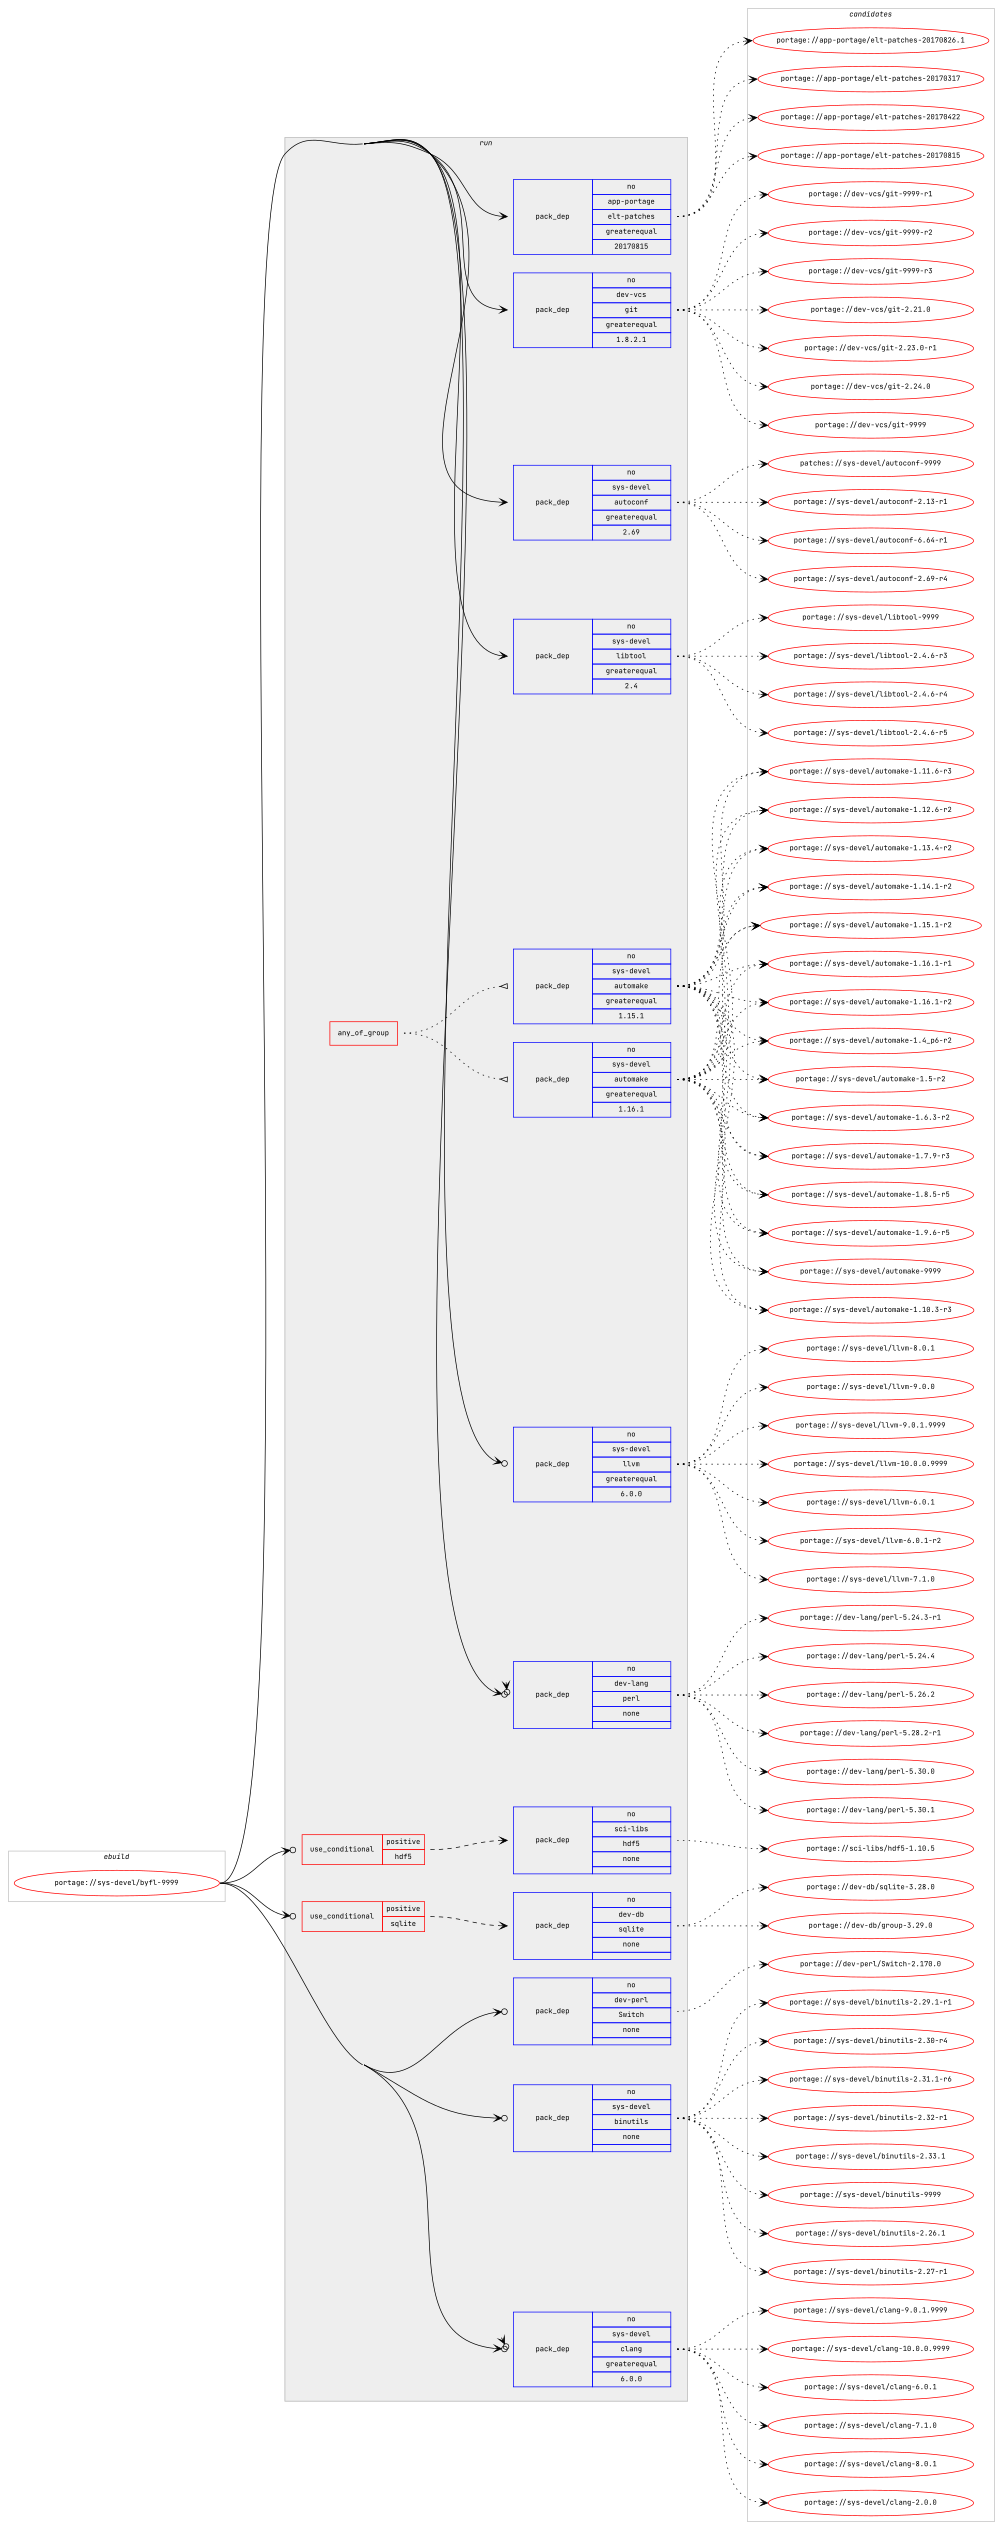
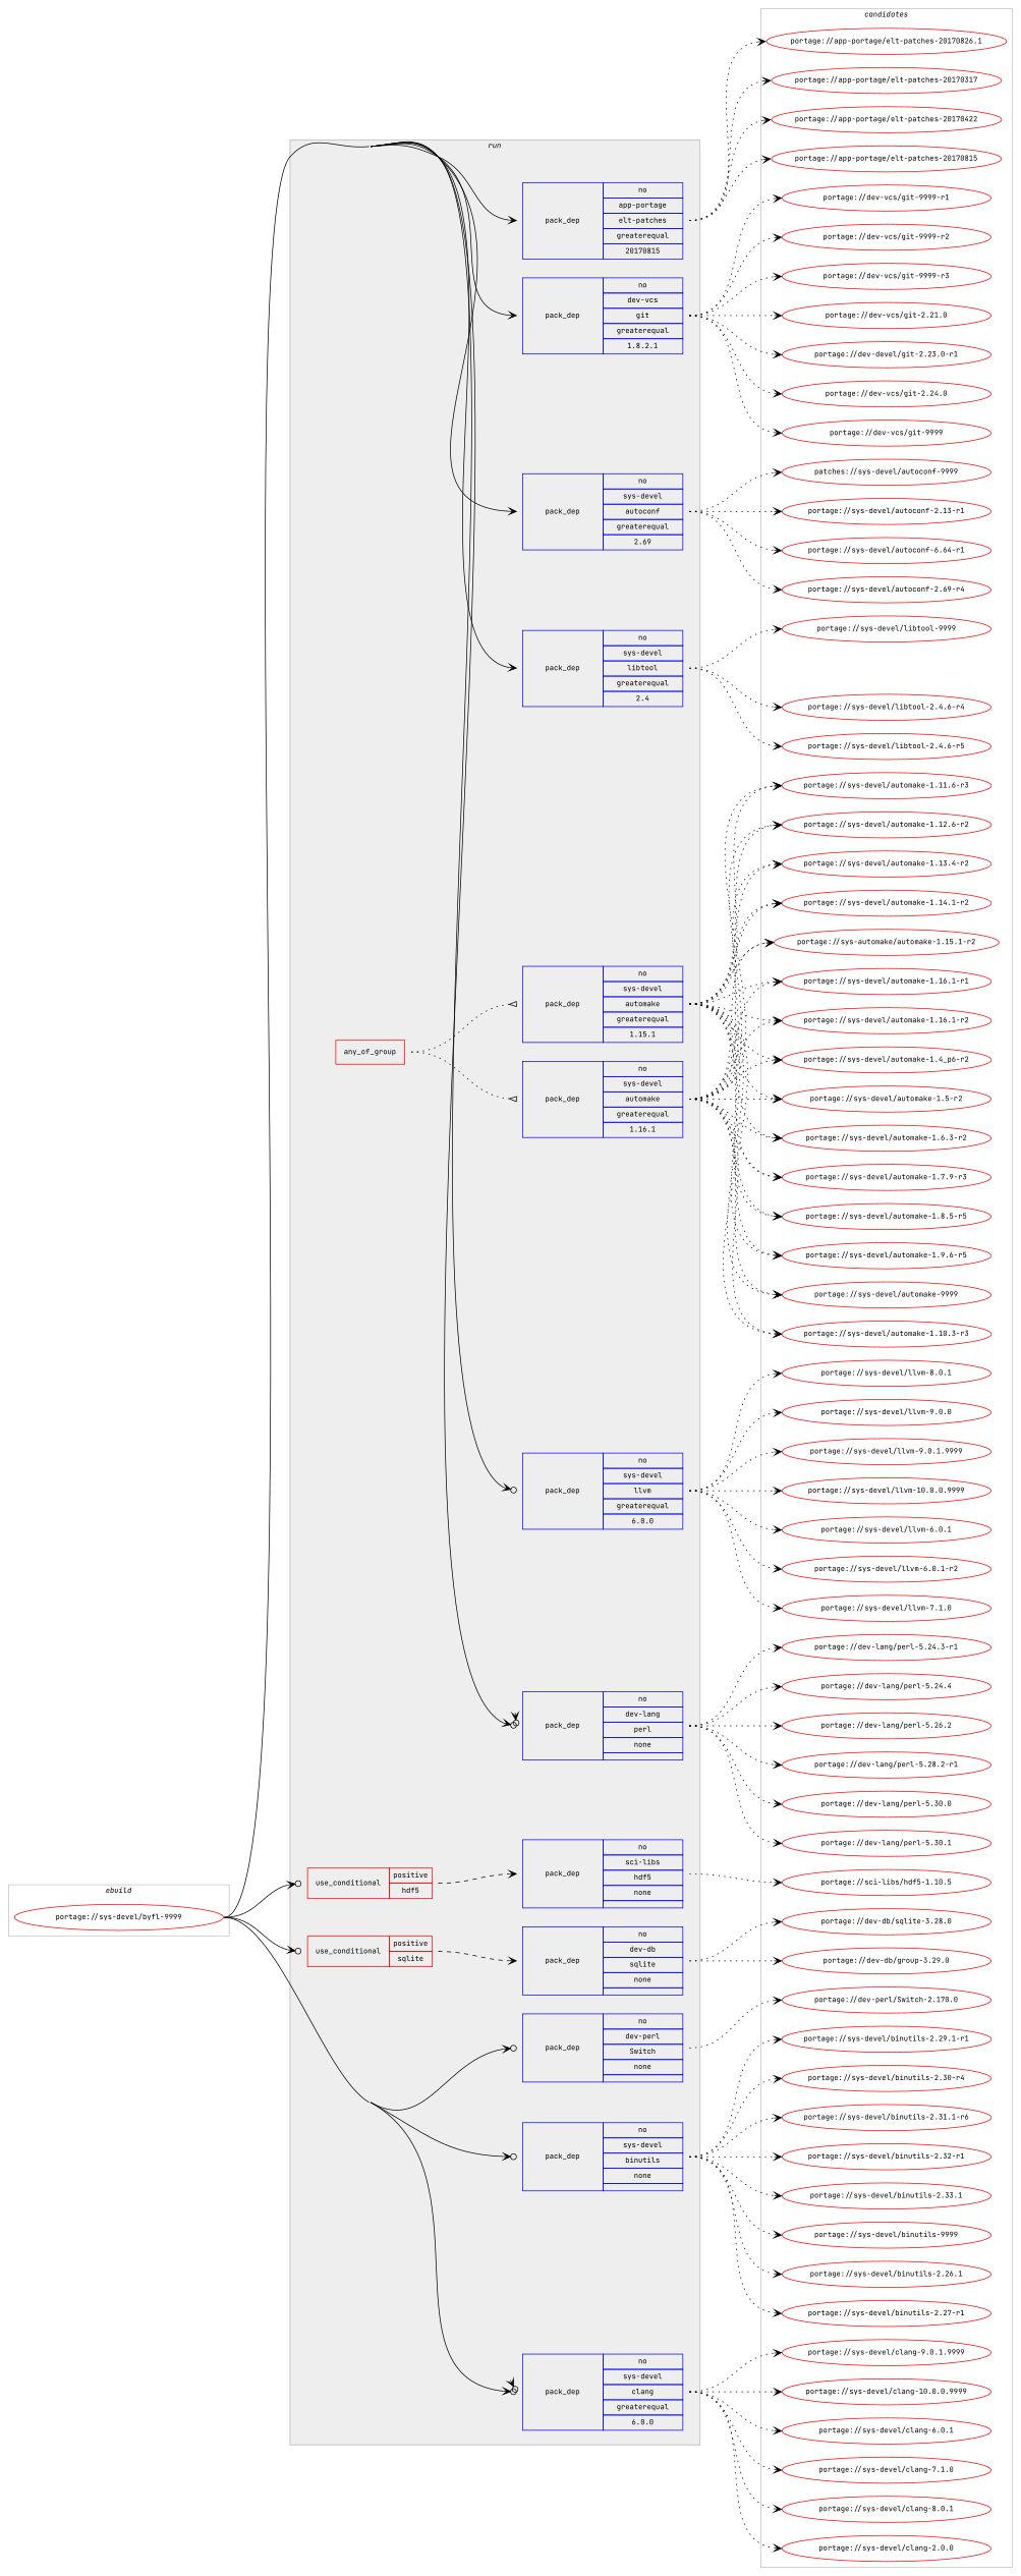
  digraph {
    compound=true
    concentrate=true
    fontname="JetBrains Mono"
    fontsize=10
    newrank=true
    rankdir=LR
    ranksep=1.5
    node [color=red fontname="JetBrains Mono" fontsize=10]
    edge [arrowhead=vee fontname="JetBrains Mono" headport=w style=dotted tailport=e weight=100]
    n1 [label="portage://sys-devel/byfl-9999" width=4]
    n2 [color=blue label=<<TABLE BORDER="0" CELLBORDER="1" CELLSPACING="0" CELLPADDING="4" WIDTH="220"><TR><TD ROWSPAN="6" CELLPADDING="30">pack_dep</TD></TR><TR><TD WIDTH="110">no</TD></TR><TR><TD>sys-devel</TD></TR><TR><TD>automake</TD></TR><TR><TD>greaterequal</TD></TR><TR><TD>1.16.1</TD></TR></TABLE>> shape=none]
    n3 [color=blue label=<<TABLE BORDER="0" CELLBORDER="1" CELLSPACING="0" CELLPADDING="4" WIDTH="220"><TR><TD ROWSPAN="6" CELLPADDING="30">pack_dep</TD></TR><TR><TD WIDTH="110">no</TD></TR><TR><TD>sys-devel</TD></TR><TR><TD>automake</TD></TR><TR><TD>greaterequal</TD></TR><TR><TD>1.15.1</TD></TR></TABLE>> shape=none]
    n4 [label=<<TABLE BORDER="0" CELLBORDER="1" CELLSPACING="0" CELLPADDING="4"><TR><TD CELLPADDING="10">any_of_group</TD></TR></TABLE>> shape=none]
    n5 [color=blue label=<<TABLE BORDER="0" CELLBORDER="1" CELLSPACING="0" CELLPADDING="4" WIDTH="220"><TR><TD ROWSPAN="6" CELLPADDING="30">pack_dep</TD></TR><TR><TD WIDTH="110">no</TD></TR><TR><TD>app-portage</TD></TR><TR><TD>elt-patches</TD></TR><TR><TD>greaterequal</TD></TR><TR><TD>20170815</TD></TR></TABLE>> shape=none]
    n6 [color=blue label=<<TABLE BORDER="0" CELLBORDER="1" CELLSPACING="0" CELLPADDING="4" WIDTH="220"><TR><TD ROWSPAN="6" CELLPADDING="30">pack_dep</TD></TR><TR><TD WIDTH="110">no</TD></TR><TR><TD>dev-vcs</TD></TR><TR><TD>git</TD></TR><TR><TD>greaterequal</TD></TR><TR><TD>1.8.2.1</TD></TR></TABLE>> shape=none]
    n7 [color=blue label=<<TABLE BORDER="0" CELLBORDER="1" CELLSPACING="0" CELLPADDING="4" WIDTH="220"><TR><TD ROWSPAN="6" CELLPADDING="30">pack_dep</TD></TR><TR><TD WIDTH="110">no</TD></TR><TR><TD>sys-devel</TD></TR><TR><TD>autoconf</TD></TR><TR><TD>greaterequal</TD></TR><TR><TD>2.69</TD></TR></TABLE>> shape=none]
    n8 [color=blue label=<<TABLE BORDER="0" CELLBORDER="1" CELLSPACING="0" CELLPADDING="4" WIDTH="220"><TR><TD ROWSPAN="6" CELLPADDING="30">pack_dep</TD></TR><TR><TD WIDTH="110">no</TD></TR><TR><TD>sys-devel</TD></TR><TR><TD>libtool</TD></TR><TR><TD>greaterequal</TD></TR><TR><TD>2.4</TD></TR></TABLE>> shape=none]
    n9 [color=blue label=<<TABLE BORDER="0" CELLBORDER="1" CELLSPACING="0" CELLPADDING="4" WIDTH="220"><TR><TD ROWSPAN="6" CELLPADDING="30">pack_dep</TD></TR><TR><TD WIDTH="110">no</TD></TR><TR><TD>sys-devel</TD></TR><TR><TD>llvm</TD></TR><TR><TD>greaterequal</TD></TR><TR><TD>6.0.0</TD></TR></TABLE>> shape=none]
    n10 [color=blue label=<<TABLE BORDER="0" CELLBORDER="1" CELLSPACING="0" CELLPADDING="4" WIDTH="220"><TR><TD ROWSPAN="6" CELLPADDING="30">pack_dep</TD></TR><TR><TD WIDTH="110">no</TD></TR><TR><TD>dev-lang</TD></TR><TR><TD>perl</TD></TR><TR><TD>none</TD></TR><TR><TD></TD></TR></TABLE>> shape=none]
    n11 [color=blue label=<<TABLE BORDER="0" CELLBORDER="1" CELLSPACING="0" CELLPADDING="4" WIDTH="220"><TR><TD ROWSPAN="6" CELLPADDING="30">pack_dep</TD></TR><TR><TD WIDTH="110">no</TD></TR><TR><TD>sci-libs</TD></TR><TR><TD>hdf5</TD></TR><TR><TD>none</TD></TR><TR><TD></TD></TR></TABLE>> shape=none]
    n12 [label=<<TABLE BORDER="0" CELLBORDER="1" CELLSPACING="0" CELLPADDING="4"><TR><TD ROWSPAN="3" CELLPADDING="10">use_conditional</TD></TR><TR><TD>positive</TD></TR><TR><TD>hdf5</TD></TR></TABLE>> shape=none]
    n13 [color=blue label=<<TABLE BORDER="0" CELLBORDER="1" CELLSPACING="0" CELLPADDING="4" WIDTH="220"><TR><TD ROWSPAN="6" CELLPADDING="30">pack_dep</TD></TR><TR><TD WIDTH="110">no</TD></TR><TR><TD>dev-db</TD></TR><TR><TD>sqlite</TD></TR><TR><TD>none</TD></TR><TR><TD></TD></TR></TABLE>> shape=none]
    n14 [label=<<TABLE BORDER="0" CELLBORDER="1" CELLSPACING="0" CELLPADDING="4"><TR><TD ROWSPAN="3" CELLPADDING="10">use_conditional</TD></TR><TR><TD>positive</TD></TR><TR><TD>sqlite</TD></TR></TABLE>> shape=none]
    n15 [color=blue label=<<TABLE BORDER="0" CELLBORDER="1" CELLSPACING="0" CELLPADDING="4" WIDTH="220"><TR><TD ROWSPAN="6" CELLPADDING="30">pack_dep</TD></TR><TR><TD WIDTH="110">no</TD></TR><TR><TD>dev-perl</TD></TR><TR><TD>Switch</TD></TR><TR><TD>none</TD></TR><TR><TD></TD></TR></TABLE>> shape=none]
    n16 [color=blue label=<<TABLE BORDER="0" CELLBORDER="1" CELLSPACING="0" CELLPADDING="4" WIDTH="220"><TR><TD ROWSPAN="6" CELLPADDING="30">pack_dep</TD></TR><TR><TD WIDTH="110">no</TD></TR><TR><TD>sys-devel</TD></TR><TR><TD>binutils</TD></TR><TR><TD>none</TD></TR><TR><TD></TD></TR></TABLE>> shape=none]
    n17 [color=blue label=<<TABLE BORDER="0" CELLBORDER="1" CELLSPACING="0" CELLPADDING="4" WIDTH="220"><TR><TD ROWSPAN="6" CELLPADDING="30">pack_dep</TD></TR><TR><TD WIDTH="110">no</TD></TR><TR><TD>sys-devel</TD></TR><TR><TD>clang</TD></TR><TR><TD>greaterequal</TD></TR><TR><TD>6.0.0</TD></TR></TABLE>> shape=none]
    n18 [label="portage://sys-devel/automake-1.10.3-r3" width=4]
    n19 [label="portage://sys-devel/automake-1.11.6-r3" width=4]
    n20 [label="portage://sys-devel/automake-1.12.6-r2" width=4]
    n21 [label="portage://sys-devel/automake-1.13.4-r2" width=4]
    n22 [label="portage://sys-devel/automake-1.14.1-r2" width=4]
-   n23 [label="portage://sys-devel/automake-1.15.1-r2" width=4]
+   n23 [label="portage://sys-automake/automake-1.15.1-r2" width=4]
    n24 [label="portage://sys-devel/automake-1.16.1-r1" width=4]
    n25 [label="portage://sys-devel/automake-1.16.1-r2" width=4]
    n26 [label="portage://sys-devel/automake-1.4_p6-r2" width=4]
    n27 [label="portage://sys-devel/automake-1.5-r2" width=4]
    n28 [label="portage://sys-devel/automake-1.6.3-r2" width=4]
    n29 [label="portage://sys-devel/automake-1.7.9-r3" width=4]
    n30 [label="portage://sys-devel/automake-1.8.5-r5" width=4]
    n31 [label="portage://sys-devel/automake-1.9.6-r5" width=4]
    n32 [label="portage://sys-devel/automake-9999" width=4]
    n33 [label="portage://dev-perl/Switch-2.170.0" width=4]
    n34 [label="portage://app-portage/elt-patches-20170317" width=4]
    n35 [label="portage://app-portage/elt-patches-20170422" width=4]
    n36 [label="portage://app-portage/elt-patches-20170815" width=4]
    n37 [label="portage://app-portage/elt-patches-20170826.1" width=4]
    n38 [label="portage://dev-vcs/git-2.21.0" width=4]
-   n39 [label="portage://dev-vcs/git-2.23.0-r1" width=4]
+   n39 [label="portage://dev-devel/git-2.23.0-r1" width=4]
    n40 [label="portage://dev-vcs/git-2.24.0" width=4]
    n41 [label="portage://dev-vcs/git-9999" width=4]
    n42 [label="portage://dev-vcs/git-9999-r1" width=4]
    n43 [label="portage://dev-vcs/git-9999-r2" width=4]
    n44 [label="portage://dev-vcs/git-9999-r3" width=4]
    n45 [label="portage://sys-devel/autoconf-2.13-r1" width=4]
    n46 [label="portage://sys-devel/autoconf-6.64-r1" width=4]
    n47 [label="portage://sys-devel/autoconf-2.69-r4" width=4]
    n48 [label="patches://sys-devel/autoconf-9999" width=4]
-   n49 [label="portage://sys-devel/libtool-2.4.6-r3" width=4]
    n50 [label="portage://sys-devel/libtool-2.4.6-r4" width=4]
    n51 [label="portage://sys-devel/libtool-2.4.6-r5" width=4]
    n52 [label="portage://sys-devel/libtool-9999" width=4]
    n53 [label="portage://sci-libs/hdf5-1.10.5" width=4]
    n54 [label="portage://dev-db/sqlite-3.28.0" width=4]
    n55 [label="portage://dev-db/group-3.29.0" width=4]
    n56 [label="portage://dev-lang/perl-5.24.3-r1" width=4]
    n57 [label="portage://dev-lang/perl-5.24.4" width=4]
    n58 [label="portage://dev-lang/perl-5.26.2" width=4]
    n59 [label="portage://dev-lang/perl-5.28.2-r1" width=4]
    n60 [label="portage://dev-lang/perl-5.30.0" width=4]
    n61 [label="portage://dev-lang/perl-5.30.1" width=4]
    n62 [label="portage://sys-devel/binutils-2.26.1" width=4]
    n63 [label="portage://sys-devel/binutils-2.27-r1" width=4]
    n64 [label="portage://sys-devel/binutils-2.29.1-r1" width=4]
    n65 [label="portage://sys-devel/binutils-2.30-r4" width=4]
    n66 [label="portage://sys-devel/binutils-2.31.1-r6" width=4]
    n67 [label="portage://sys-devel/binutils-2.32-r1" width=4]
    n68 [label="portage://sys-devel/binutils-2.33.1" width=4]
    n69 [label="portage://sys-devel/binutils-9999" width=4]
    n70 [label="portage://sys-devel/llvm-10.0.0.9999" width=4]
    n71 [label="portage://sys-devel/llvm-6.0.1" width=4]
    n72 [label="portage://sys-devel/llvm-6.0.1-r2" width=4]
    n73 [label="portage://sys-devel/llvm-7.1.0" width=4]
    n74 [label="portage://sys-devel/llvm-8.0.1" width=4]
    n75 [label="portage://sys-devel/llvm-9.0.0" width=4]
    n76 [label="portage://sys-devel/llvm-9.0.1.9999" width=4]
    n77 [label="portage://sys-devel/clang-10.0.0.9999" width=4]
    n78 [label="portage://sys-devel/clang-6.0.1" width=4]
    n79 [label="portage://sys-devel/clang-7.1.0" width=4]
    n80 [label="portage://sys-devel/clang-8.0.1" width=4]
    n81 [label="portage://sys-devel/clang-2.0.0" width=4]
    n82 [label="portage://sys-devel/clang-9.0.1.9999" width=4]
    subgraph cluster_1 {
      color=gray
      label=<<i>ebuild</i>>
      rank=same
      n1
    }
    subgraph cluster_2 {
      color=gray
      label=<<i>dependencies</i>>
      subgraph cluster_3 {
        color=gray
        fillcolor="#eeeeee"
        label=<<i>compile</i>>
        style=filled
        subgraph sub_4 {
          color=gray
          fillcolor="#eeeeee"
          label=<<i>compile</i>>
          style=filled
          n4
          subgraph sub_5 {
            color=gray
            fillcolor="#eeeeee"
            label=<<i>compile</i>>
            style=filled
            n2
          }
          subgraph sub_6 {
            color=gray
            fillcolor="#eeeeee"
            label=<<i>compile</i>>
            style=filled
            n3
          }
        }
        subgraph sub_7 {
          color=gray
          fillcolor="#eeeeee"
          label=<<i>compile</i>>
          style=filled
          n5
        }
        subgraph sub_8 {
          color=gray
          fillcolor="#eeeeee"
          label=<<i>compile</i>>
          style=filled
          n6
        }
        subgraph sub_9 {
          color=gray
          fillcolor="#eeeeee"
          label=<<i>compile</i>>
          style=filled
          n7
        }
        subgraph sub_10 {
          color=gray
          fillcolor="#eeeeee"
          label=<<i>compile</i>>
          style=filled
          n8
        }
      }
      subgraph cluster_11 {
        color=gray
        fillcolor="#eeeeee"
        label=<<i>compile and run</i>>
        style=filled
        subgraph sub_12 {
          color=gray
          fillcolor="#eeeeee"
          label=<<i>compile and run</i>>
          style=filled
          n9
        }
        subgraph sub_13 {
          color=gray
          fillcolor="#eeeeee"
          label=<<i>compile and run</i>>
          style=filled
          n10
        }
        subgraph sub_14 {
          color=gray
          fillcolor="#eeeeee"
          label=<<i>compile and run</i>>
          style=filled
          n12
          subgraph sub_15 {
            color=gray
            fillcolor="#eeeeee"
            label=<<i>compile and run</i>>
            style=filled
            n11
          }
        }
        subgraph sub_16 {
          color=gray
          fillcolor="#eeeeee"
          label=<<i>compile and run</i>>
          style=filled
          n14
          subgraph sub_17 {
            color=gray
            fillcolor="#eeeeee"
            label=<<i>compile and run</i>>
            style=filled
            n13
          }
        }
        subgraph sub_18 {
          color=gray
          fillcolor="#eeeeee"
          label=<<i>compile and run</i>>
          style=filled
          n15
        }
        subgraph sub_19 {
          color=gray
          fillcolor="#eeeeee"
          label=<<i>compile and run</i>>
          style=filled
          n16
        }
        subgraph sub_20 {
          color=gray
          fillcolor="#eeeeee"
          label=<<i>compile and run</i>>
          style=filled
          n17
        }
      }
      subgraph cluster_21 {
        color=gray
        fillcolor="#eeeeee"
        label=<<i>run</i>>
        style=filled
      }
    }
    subgraph cluster_22 {
      color=gray
      label=<<i>candidates</i>>
      rank=same
      subgraph sub_23 {
        color=black
        label=<<i>candidates</i>>
        nodesep=1
        rank=same
        n18
        n19
        n20
        n21
        n22
        n23
        n24
        n25
        n26
        n27
        n28
        n29
        n30
        n31
        n32
      }
      subgraph sub_24 {
        color=black
        label=<<i>candidates</i>>
        nodesep=1
        rank=same
        n33
      }
      subgraph sub_25 {
        color=black
        label=<<i>candidates</i>>
        nodesep=1
        rank=same
        n18
        n19
        n20
        n21
        n22
        n23
        n24
        n25
        n26
        n27
        n28
        n29
        n30
        n31
        n32
      }
      subgraph sub_26 {
        color=black
        label=<<i>candidates</i>>
        nodesep=1
        rank=same
        n34
        n35
        n36
        n37
      }
      subgraph sub_27 {
        color=black
        label=<<i>candidates</i>>
        nodesep=1
        rank=same
        n38
        n39
        n40
        n41
        n42
        n43
        n44
      }
      subgraph sub_28 {
        color=black
        label=<<i>candidates</i>>
        nodesep=1
        rank=same
        n45
        n46
        n47
        n48
      }
      subgraph sub_29 {
        color=black
        label=<<i>candidates</i>>
        nodesep=1
        rank=same
-       n49
        n50
        n51
        n52
      }
      subgraph sub_30 {
        color=black
        label=<<i>candidates</i>>
        nodesep=1
        rank=same
        n53
      }
      subgraph sub_31 {
        color=black
        label=<<i>candidates</i>>
        nodesep=1
        rank=same
        n54
        n55
      }
      subgraph sub_32 {
        color=black
        label=<<i>candidates</i>>
        nodesep=1
        rank=same
        n56
        n57
        n58
        n59
        n60
        n61
      }
      subgraph sub_33 {
        color=black
        label=<<i>candidates</i>>
        nodesep=1
        rank=same
        n62
        n63
        n64
        n65
        n66
        n67
        n68
        n69
      }
      subgraph sub_34 {
        color=black
        label=<<i>candidates</i>>
        nodesep=1
        rank=same
        n70
        n71
        n72
        n73
        n74
        n75
        n76
      }
      subgraph sub_35 {
        color=black
        label=<<i>candidates</i>>
        nodesep=1
        rank=same
        n77
        n78
        n79
        n80
        n81
        n82
      }
    }
    n1 -> n5 [style=solid weight=20]
    n1 -> n6 [style=solid weight=20]
    n1 -> n7 [style=solid weight=20]
    n1 -> n8 [style=solid weight=20]
    n1 -> n9 [arrowhead=odotvee style=solid weight=20]
    n1 -> n10 [arrowhead=odotvee style=solid weight=20]
    n1 -> n12 [arrowhead=odotvee style=solid weight=20]
    n1 -> n14 [arrowhead=odotvee style=solid weight=20]
    n1 -> n15 [arrowhead=odotvee style=solid weight=20]
    n1 -> n16 [arrowhead=odotvee style=solid weight=20]
    n1 -> n17 [arrowhead=odotvee style=solid weight=20]
    n2 -> n18
    n2 -> n19
    n2 -> n20
    n2 -> n21
    n2 -> n22
    n2 -> n23
    n2 -> n24
    n2 -> n25
    n2 -> n26
    n2 -> n27
    n2 -> n28
    n2 -> n29
    n2 -> n30
    n2 -> n31
    n2 -> n32
    n3 -> n18
    n3 -> n19
    n3 -> n20
    n3 -> n21
    n3 -> n22
    n3 -> n23
    n3 -> n24
    n3 -> n25
    n3 -> n26
    n3 -> n27
    n3 -> n28
    n3 -> n29
    n3 -> n30
    n3 -> n31
    n3 -> n32
    n4 -> n2 [arrowhead=oinv weight=20]
    n4 -> n3 [arrowhead=oinv weight=20]
    n5 -> n34
    n5 -> n35
    n5 -> n36
    n5 -> n37
    n6 -> n38
    n6 -> n39
    n6 -> n40
    n6 -> n41
    n6 -> n42
    n6 -> n43
    n6 -> n44
    n7 -> n45
    n7 -> n46
    n7 -> n47
    n7 -> n48
-   n8 -> n49
    n8 -> n50
    n8 -> n51
    n8 -> n52
    n9 -> n70
    n9 -> n71
    n9 -> n72
    n9 -> n73
    n9 -> n74
    n9 -> n75
    n9 -> n76
    n10 -> n56
    n10 -> n57
    n10 -> n58
    n10 -> n59
    n10 -> n60
    n10 -> n61
    n11 -> n53
    n12 -> n11 [style=dashed weight=20]
    n13 -> n54
    n13 -> n55
    n14 -> n13 [style=dashed weight=20]
    n15 -> n33
    n16 -> n62
    n16 -> n63
    n16 -> n64
    n16 -> n65
    n16 -> n66
    n16 -> n67
    n16 -> n68
    n16 -> n69
    n17 -> n77
    n17 -> n78
    n17 -> n79
    n17 -> n80
    n17 -> n81
    n17 -> n82
  }
